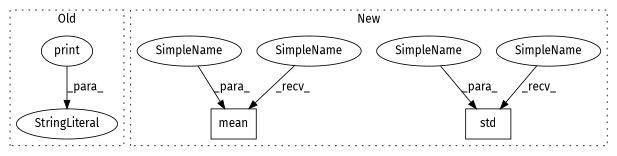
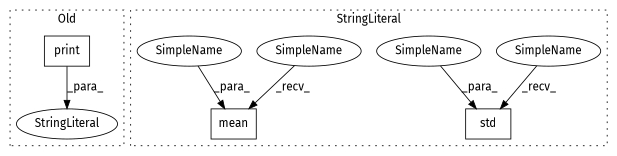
  digraph {
    fontname="Fira Sans"
    node [a=42 fontname="Fira Sans" l=5 shape=ellipse]
    edge [fontname="Fira Sans"]
-   n1 [a=32 l="6,1" label=print s="871,938"]
+   n1 [a=32 l="6,1" label=print s="871,938" shape=box]
    n2 [a=45 l=8 label=StringLiteral s=893]
    n3 [a=32 l="4,1" label=std s="1203,1209" shape=box]
    n4 [a=32 l="5,1" label=mean s="1143,1150" shape=box]
    n5 [label=SimpleName s=1137]
    n6 [label=SimpleName s=1197]
    n7 [l=2 label=SimpleName s=1207]
    n8 [l=2 label=SimpleName s=1148]
    subgraph cluster_1 {
      label=Old
      style=dotted
      n1
      n2
    }
    subgraph cluster_2 {
-     label=New
+     label=StringLiteral
      style=dotted
      n3
      n4
      n5
      n6
      n7
      n8
    }
    n1 -> n2 [label=_para_]
    n5 -> n4 [label=_recv_]
    n6 -> n3 [label=_recv_]
    n7 -> n3 [label=_para_]
    n8 -> n4 [label=_para_]
  }
